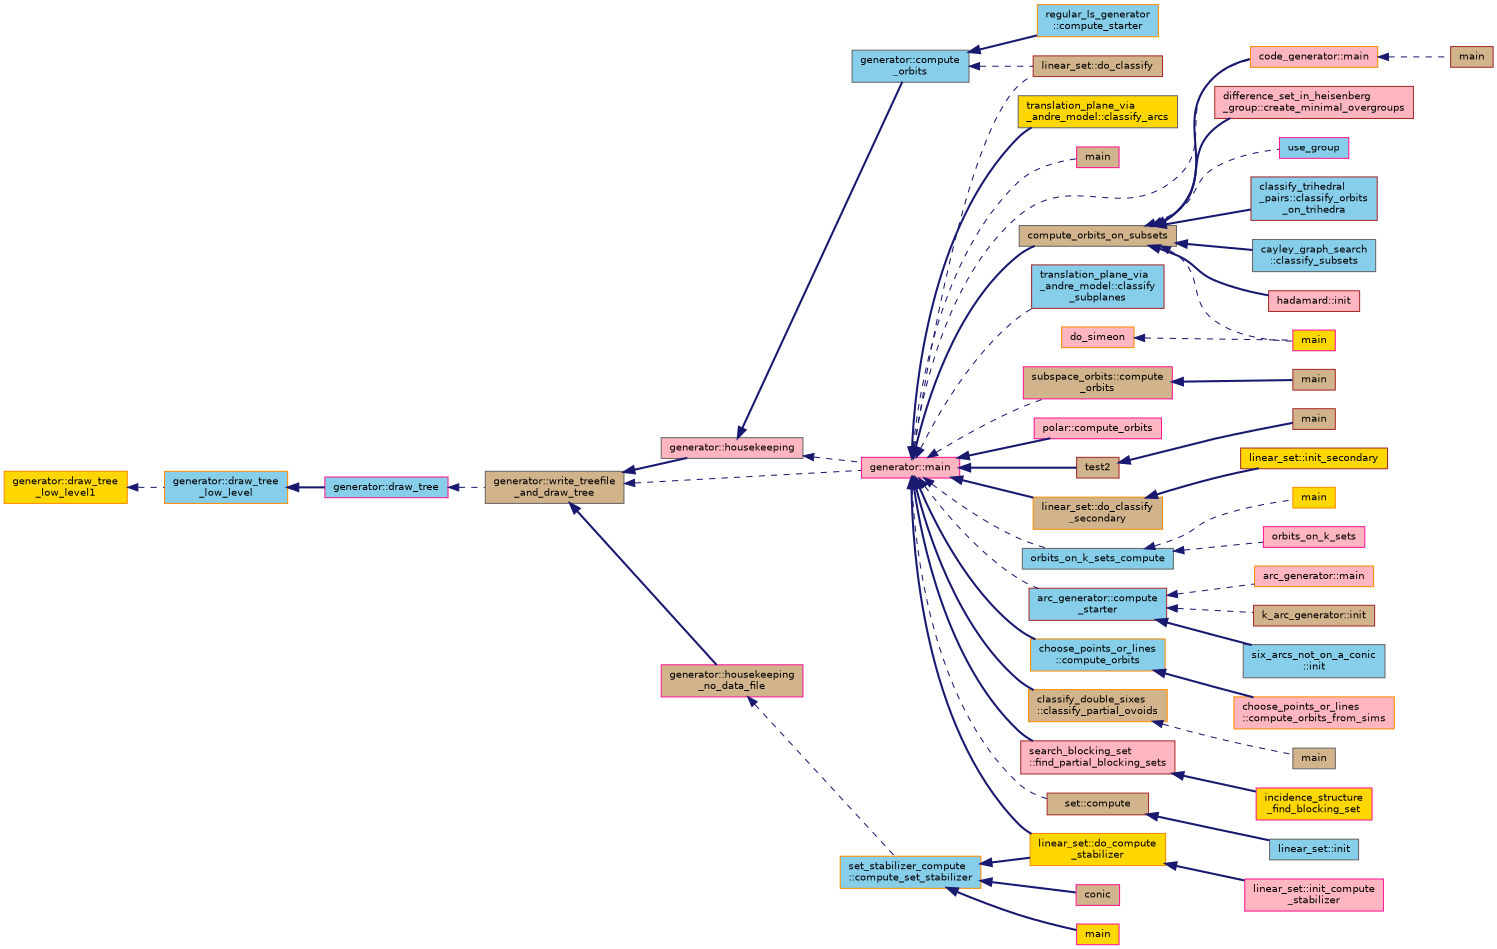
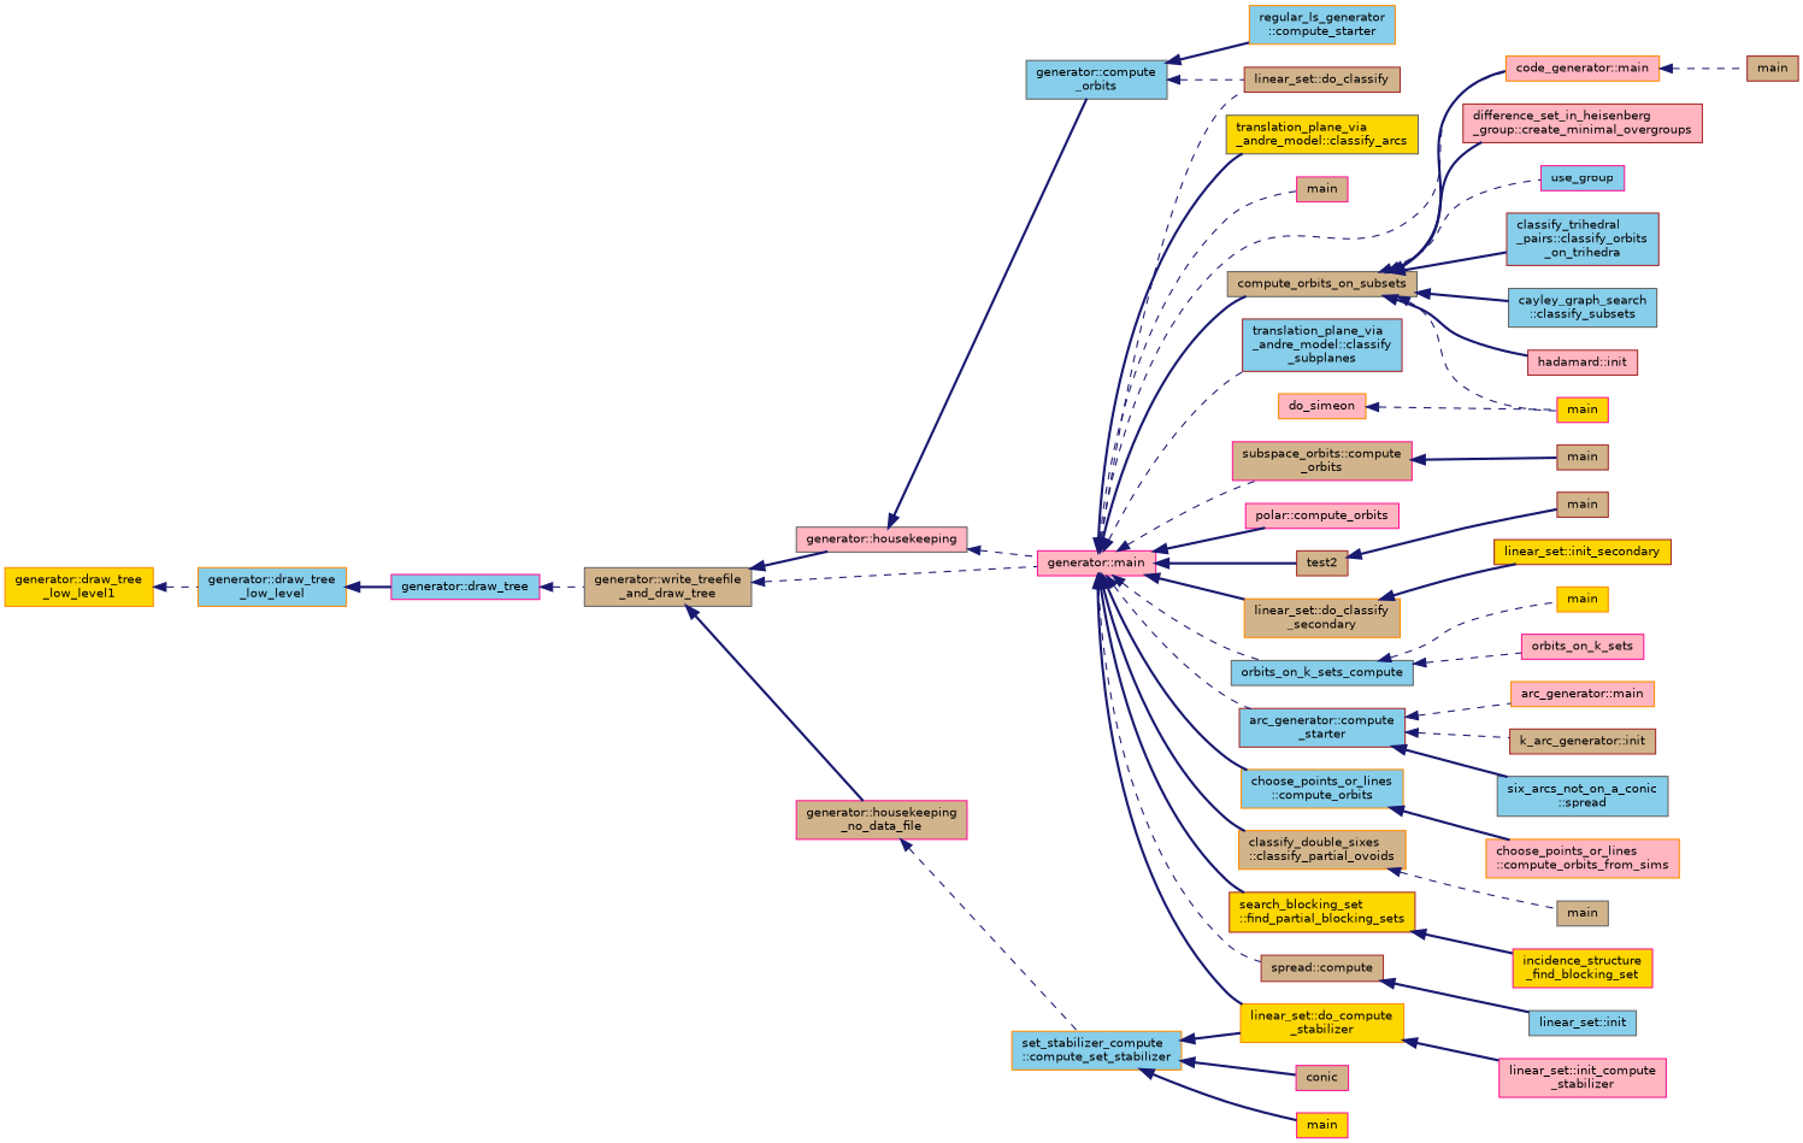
  digraph {
    rankdir=LR
    node [color=brown fillcolor=tan fontname=Helvetica fontsize=10 shape=record style=filled]
    edge [color=midnightblue dir=back fontname=Helvetica fontsize=10 labelfontname=Helvetica labelfontsize=10 style=bold]
    n1 [color=darkorange fillcolor=gold fontcolor=black height=0.2 label="generator::draw_tree\l_low_level1" width=0.4]
    n2 [color=darkorange fillcolor=skyblue height=0.2 label="generator::draw_tree\l_low_level" width=0.4]
    n3 [color=deeppink fillcolor=skyblue height=0.2 label="generator::draw_tree" width=0.4]
    n4 [color=gray40 height=0.2 label="generator::write_treefile\l_and_draw_tree" width=0.4]
    n5 [color=deeppink fillcolor=lightpink height=0.2 label="generator::main" width=0.4]
    n6 [color=gray40 fillcolor=lightpink height=0.2 label="generator::housekeeping" width=0.4]
    n7 [color=deeppink height=0.2 label="generator::housekeeping\l_no_data_file" width=0.4]
    n8 [color=deeppink height=0.2 label=main width=0.4]
    n9 [color=darkorange fillcolor=lightpink height=0.2 label="code_generator::main" width=0.4]
    n10 [height=0.2 label=test2 width=0.4]
    n11 [color=deeppink fillcolor=lightpink height=0.2 label="polar::compute_orbits" width=0.4]
    n12 [height=0.2 label="linear_set::do_classify" width=0.4]
    n13 [color=darkorange height=0.2 label="linear_set::do_classify\l_secondary" width=0.4]
    n14 [color=darkorange fillcolor=gold height=0.2 label="linear_set::do_compute\l_stabilizer" width=0.4]
    n15 [color=gray40 height=0.2 label=compute_orbits_on_subsets width=0.4]
    n16 [color=gray40 fillcolor=skyblue height=0.2 label=orbits_on_k_sets_compute width=0.4]
    n17 [fillcolor=skyblue height=0.2 label="arc_generator::compute\l_starter" width=0.4]
    n18 [color=darkorange fillcolor=skyblue height=0.2 label="choose_points_or_lines\l::compute_orbits" width=0.4]
    n19 [color=darkorange height=0.2 label="classify_double_sixes\l::classify_partial_ovoids" width=0.4]
-   n20 [fillcolor=lightpink height=0.2 label="search_blocking_set\l::find_partial_blocking_sets" width=0.4]
-   n21 [height=0.2 label="set::compute" width=0.4]
+   n20 [fillcolor=gold height=0.2 label="search_blocking_set\l::find_partial_blocking_sets" width=0.4]
+   n21 [height=0.2 label="spread::compute" width=0.4]
    n22 [color=gray40 fillcolor=gold height=0.2 label="translation_plane_via\l_andre_model::classify_arcs" width=0.4]
    n23 [fillcolor=skyblue height=0.2 label="translation_plane_via\l_andre_model::classify\l_subplanes" width=0.4]
    n24 [color=deeppink height=0.2 label="subspace_orbits::compute\l_orbits" width=0.4]
    n25 [color=gray40 fillcolor=skyblue height=0.2 label="generator::compute\l_orbits" width=0.4]
    n26 [color=darkorange fillcolor=skyblue height=0.2 label="set_stabilizer_compute\l::compute_set_stabilizer" width=0.4]
    n27 [height=0.2 label=main width=0.4]
    n28 [height=0.2 label=main width=0.4]
    n29 [fillcolor=gold height=0.2 label="linear_set::init_secondary" width=0.4]
    n30 [color=deeppink fillcolor=lightpink height=0.2 label="linear_set::init_compute\l_stabilizer" width=0.4]
    n31 [color=gray40 fillcolor=skyblue height=0.2 label="cayley_graph_search\l::classify_subsets" width=0.4]
    n32 [fillcolor=lightpink height=0.2 label="hadamard::init" width=0.4]
    n33 [fillcolor=lightpink height=0.2 label="difference_set_in_heisenberg\l_group::create_minimal_overgroups" width=0.4]
    n34 [color=deeppink fillcolor=gold height=0.2 label=main width=0.4]
    n35 [color=deeppink fillcolor=skyblue height=0.2 label=use_group width=0.4]
    n36 [fillcolor=skyblue height=0.2 label="classify_trihedral\l_pairs::classify_orbits\l_on_trihedra" width=0.4]
    n37 [color=darkorange fillcolor=gold height=0.2 label=main width=0.4]
    n38 [color=deeppink fillcolor=lightpink height=0.2 label=orbits_on_k_sets width=0.4]
    n39 [color=darkorange fillcolor=lightpink height=0.2 label="arc_generator::main" width=0.4]
    n40 [height=0.2 label="k_arc_generator::init" width=0.4]
-   n41 [color=gray40 fillcolor=skyblue height=0.2 label="six_arcs_not_on_a_conic\l::init" width=0.4]
+   n41 [color=gray40 fillcolor=skyblue height=0.2 label="six_arcs_not_on_a_conic\l::spread" width=0.4]
    n42 [color=darkorange fillcolor=lightpink height=0.2 label="choose_points_or_lines\l::compute_orbits_from_sims" width=0.4]
    n43 [color=gray40 height=0.2 label=main width=0.4]
    n44 [color=deeppink fillcolor=gold height=0.2 label="incidence_structure\l_find_blocking_set" width=0.4]
    n45 [color=gray40 fillcolor=skyblue height=0.2 label="linear_set::init" width=0.4]
    n46 [height=0.2 label=main width=0.4]
    n47 [color=darkorange fillcolor=lightpink height=0.2 label=do_simeon width=0.4]
    n48 [color=darkorange fillcolor=skyblue height=0.2 label="regular_ls_generator\l::compute_starter" width=0.4]
    n49 [color=deeppink fillcolor=gold height=0.2 label=main width=0.4]
    n50 [color=deeppink height=0.2 label=conic width=0.4]
    n1 -> n2 [style=dashed]
    n2 -> n3
    n3 -> n4 [style=dashed]
    n4 -> n5 [style=dashed]
    n4 -> n6
    n4 -> n7
    n5 -> n8 [style=dashed]
    n5 -> n9 [style=dashed]
    n5 -> n10
    n5 -> n11
    n5 -> n12 [style=dashed]
    n5 -> n13
    n5 -> n14
    n5 -> n15
    n5 -> n16 [style=dashed]
    n5 -> n17 [style=dashed]
    n5 -> n18
    n5 -> n19
    n5 -> n20
    n5 -> n21 [style=dashed]
    n5 -> n22
    n5 -> n23 [style=dashed]
    n5 -> n24 [style=dashed]
    n6 -> n5 [style=dashed]
    n6 -> n25
    n7 -> n26 [style=dashed]
    n9 -> n27 [style=dashed]
    n10 -> n28
    n13 -> n29
    n14 -> n30
    n15 -> n9
    n15 -> n31
    n15 -> n32
    n15 -> n33
    n15 -> n34 [style=dashed]
    n15 -> n35 [style=dashed]
    n15 -> n36
    n16 -> n37 [style=dashed]
    n16 -> n38 [style=dashed]
    n17 -> n39 [style=dashed]
    n17 -> n40 [style=dashed]
    n17 -> n41
    n18 -> n42
    n19 -> n43 [style=dashed]
    n20 -> n44
    n21 -> n45
    n24 -> n46
    n25 -> n12 [style=dashed]
    n25 -> n48
    n26 -> n14
    n26 -> n49
    n26 -> n50
    n47 -> n34 [style=dashed]
  }
